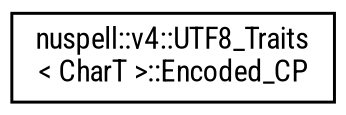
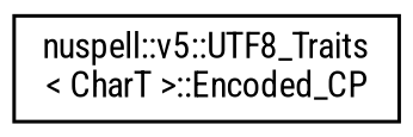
  digraph {
    rankdir=LR
    fontname="Roboto Condensed"
-   n1 [color=black fillcolor=white fontname="Roboto Condensed" fontsize=10 height=0.2 label="nuspell::v4::UTF8_Traits\l\< CharT \>::Encoded_CP" shape=record style=filled width=0.4]
+   n1 [color=black fillcolor=white fontname="Roboto Condensed" fontsize=10 height=0.2 label="nuspell::v5::UTF8_Traits\l\< CharT \>::Encoded_CP" shape=record style=filled width=0.4]
  }
